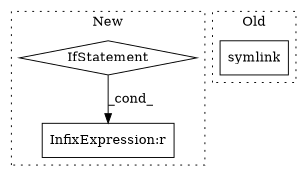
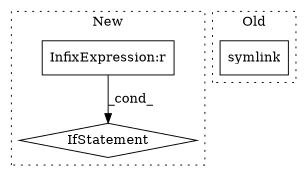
  digraph {
    node [shape=box]
    n1 [a=25 l="4,2" label=IfStatement s="5898,5932" shape=diamond]
    n2 [a=27 l=4 label="InfixExpression:r" s=5919]
    n3 [a=32 l="8,1" label=symlink s="5759,5810"]
    subgraph cluster_1 {
      label=New
      style=dotted
      n1
      n2
    }
    subgraph cluster_2 {
      label=Old
      style=dotted
      n3
    }
-   n1 -> n2 [label=_cond_]
+   n2 -> n1 [label=_cond_]
  }
